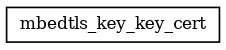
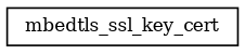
  digraph {
    rankdir=LR
    fontname="DejaVu Serif"
-   n1 [color=black fillcolor=white fontname="DejaVu Serif" fontsize=10 height=0.2 label=mbedtls_key_key_cert shape=record style=filled width=0.4]
+   n1 [color=black fillcolor=white fontname="DejaVu Serif" fontsize=10 height=0.2 label=mbedtls_ssl_key_cert shape=record style=filled width=0.4]
  }
